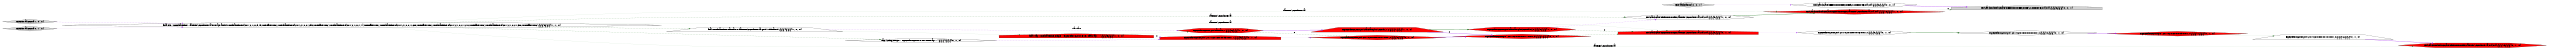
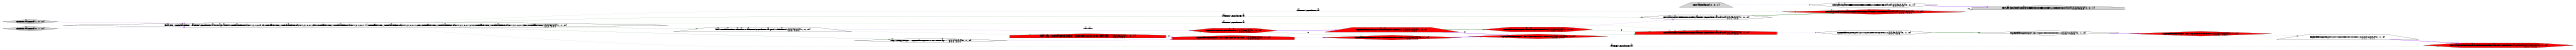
  digraph {
    rankdir=LR
    node [fillcolor=red shape=diamond style=filled]
    edge [style=dotted color=darkgreen arrowhead=normal]
    n1 [fillcolor=white label="testSearchCase(DEFAULT_QUERY,DATES_WITH_TIME,null,null)@@@3@@@['0', '0', '1']" shape=hexagon]
    n2 [fillcolor=lightgray label="testSearchAndReduceCase(DEFAULT_QUERY,DATES_WITH_TIME,null,null)@@@8@@@['0', '0', '1']" shape=house]
    n3 [label="expectedDocCount.put(\"2017-02-01T00:00:05.000Z\",1)@@@5@@@['0', '1', '0']" shape=house]
    n4 [label="expectedDocCount.put(\"2017-02-01T00:00:07.000Z\",2)@@@6@@@['0', '1', '0']"]
    n5 [fillcolor=white label="expectedDocCount.put(\"2017-02-01T00:00:08.000Z\",0)@@@10@@@['0', '1', '0']"]
    n6 [label="expectedDocCount.put(\"2017-02-01T00:00:09.000Z\",0)@@@11@@@['0', '1', '0']"]
    n7 [label="expectedDocCount.put(startDate.plusSeconds(2),2)@@@7@@@['1', '0', '0']" shape=trapezium]
    n8 [label="expectedDocCount.put(\"2017-02-01T00:00:11.000Z\",3)@@@7@@@['0', '1', '0']"]
    n9 [label="expectedDocCount.put(startDate.plusSeconds(6),3)@@@8@@@['1', '0', '0']" shape=hexagon]
-   n10 [fillcolor=lightgray label="testMatchAllDocs['0', '0', '1']"]
+   n10 [fillcolor=lightgray label="testMatchAllDocs['0', '0', '1']" shape=trapezium]
    n11 [fillcolor=white label="final ZonedDateTime startDate = datesForSecondInterval.get(0).withNano(0)@@@4@@@['1', '0', '0']" shape=trapezium]
    n12 [label="expectedDocCount.put(startDate,1)@@@6@@@['1', '0', '0']" shape=hexagon]
    n13 [label="final Map<ZonedDateTime,Integer> expectedDocCount = new HashMap<>()@@@5@@@['1', '0', '0']" shape=house]
    n14 [fillcolor=white label="Map<String,Integer> expectedDocCount = new TreeMap<>()@@@4@@@['0', '1', '0']"]
    n15 [label="testSearchAndReduceCase(DEFAULT_QUERY,datesForSecondInterval,null,null)@@@13@@@['0', '1', '0']" shape=hexagon]
    n16 [fillcolor=white label="expectedDocCount.put(\"2017-02-01T00:00:10.000Z\",0)@@@12@@@['0', '1', '0']" shape=trapezium]
    n17 [label="testSearchCase(DEFAULT_QUERY,datesForSecondInterval,null,null)@@@8@@@['0', '1', '0']" shape=house]
    n18 [fillcolor=white label="expectedDocCount.put(\"2017-02-01T00:00:06.000Z\",0)@@@9@@@['0', '1', '0']" shape=hexagon]
    n19 [fillcolor=white label="final List<ZonedDateTime> datesForSecondInterval = Arrays.asList(ZonedDateTime.of(2017,2,1,0,0,5,15,ZoneOffset.UTC),ZonedDateTime.of(2017,2,1,0,0,7,299,ZoneOffset.UTC),ZonedDateTime.of(2017,2,1,0,0,7,74,ZoneOffset.UTC),ZonedDateTime.of(2017,2,1,0,0,11,688,ZoneOffset.UTC),ZonedDateTime.of(2017,2,1,0,0,11,210,ZoneOffset.UTC),ZonedDateTime.of(2017,2,1,0,0,11,380,ZoneOffset.UTC))@@@3@@@['1', '1', '0']" shape=hexagon]
    n20 [label="testSearchAndReduceCase(DEFAULT_QUERY,datesForSecondInterval,null,null)@@@15@@@['1', '0', '0']"]
    n21 [fillcolor=white label="testSearchCase(DEFAULT_QUERY,datesForSecondInterval,null,null)@@@9@@@['1', '0', '0']" shape=hexagon]
    n22 [fillcolor=lightgray label="testIntervalSecond['1', '0', '0']"]
    n23 [fillcolor=lightgray label="testIntervalSecond['0', '1', '0']"]
    n1 -> n2 [style=bold color=purple]
    n3 -> n4 [color=purple arrowhead=diamond]
    n4 -> n8 [style=bold color=purple arrowhead=tee]
    n5 -> n6 [style=bold color=purple arrowhead=diamond]
    n6 -> n16
    n7 -> n8 [label=0 style=bold color=purple]
    n7 -> n9 [style=bold]
    n8 -> n17 [style=dashed arrowhead=tee]
    n9 -> n17 [label=0 style=dashed]
    n9 -> n21 [style=dashed color=purple arrowhead=diamond]
    n10 -> n1 [color=purple]
    n11 -> n12 [label=startDate style=dashed color=purple]
    n11 -> n13 [arrowhead=tee]
    n12 -> n4 [label=0 style=dashed arrowhead=diamond]
    n12 -> n7 [style=bold color=purple]
    n13 -> n3 [label=0 color=purple arrowhead=diamond]
    n13 -> n12 [arrowhead=diamond]
    n14 -> n3 [style=dashed color=purple arrowhead=diamond]
    n16 -> n15 [style=bold color=purple arrowhead=tee]
    n17 -> n18 [color=purple]
    n18 -> n5 [style=bold]
    n19 -> n11 [style=dashed]
    n19 -> n14 [style=dashed]
    n19 -> n15 [label=datesForSecondInterval arrowhead=tee]
    n19 -> n17 [label=datesForSecondInterval]
    n19 -> n20 [label=datesForSecondInterval arrowhead=tee]
    n19 -> n21 [label=datesForSecondInterval style=dashed]
    n20 -> n2 [label=0]
    n21 -> n20 [style=bold arrowhead=tee]
    n22 -> n19 [style=dashed color=purple arrowhead=tee]
    n23 -> n19 [color=purple arrowhead=diamond]
  }
